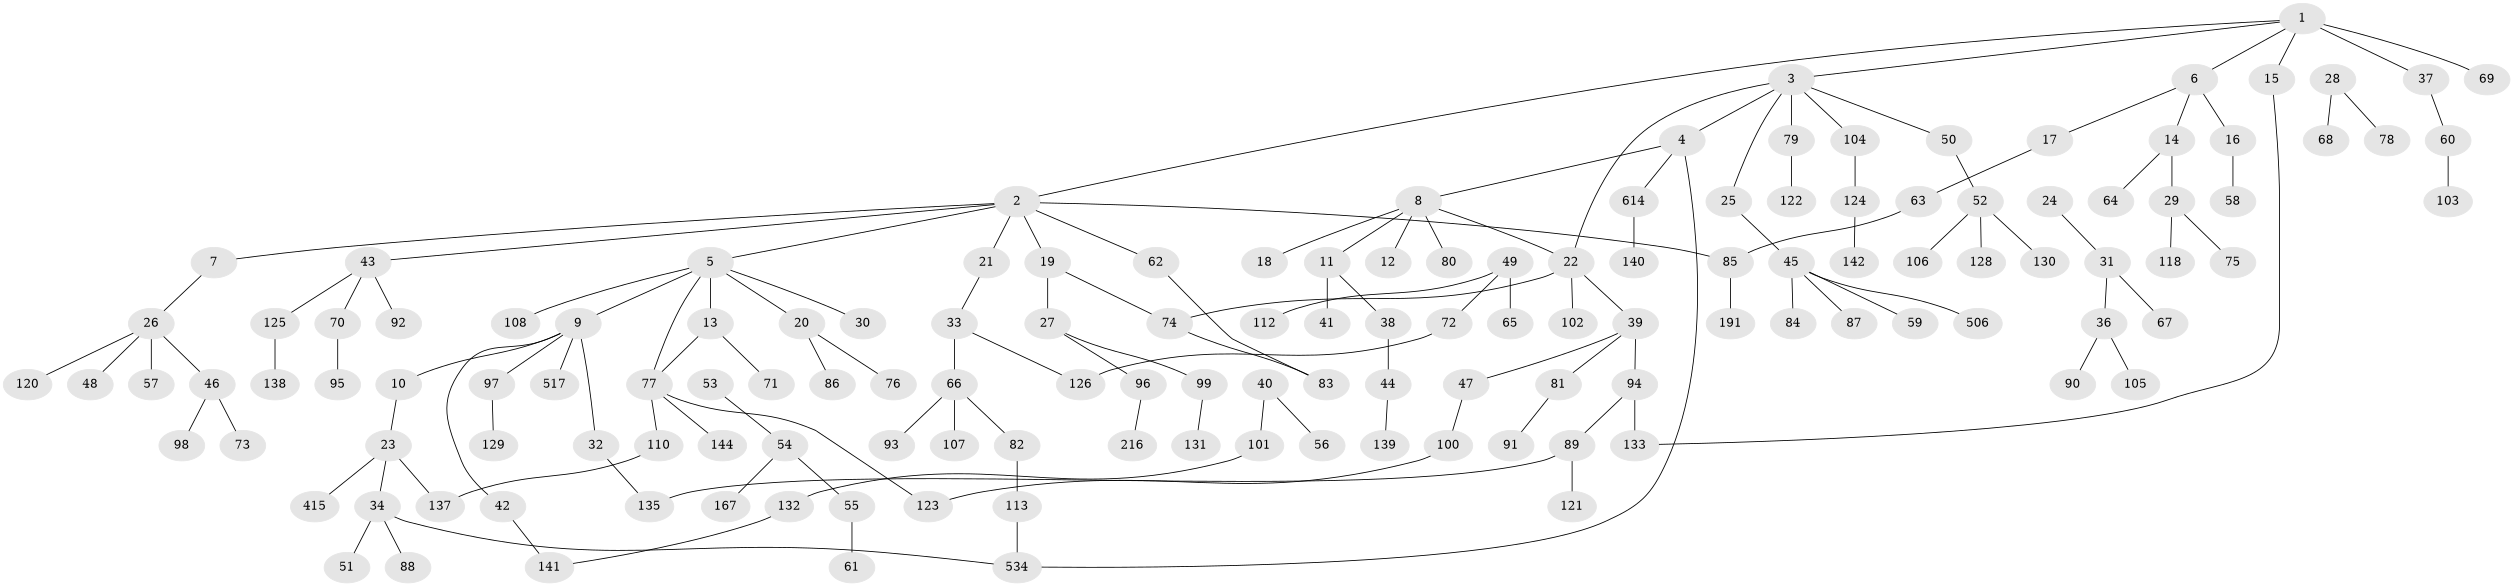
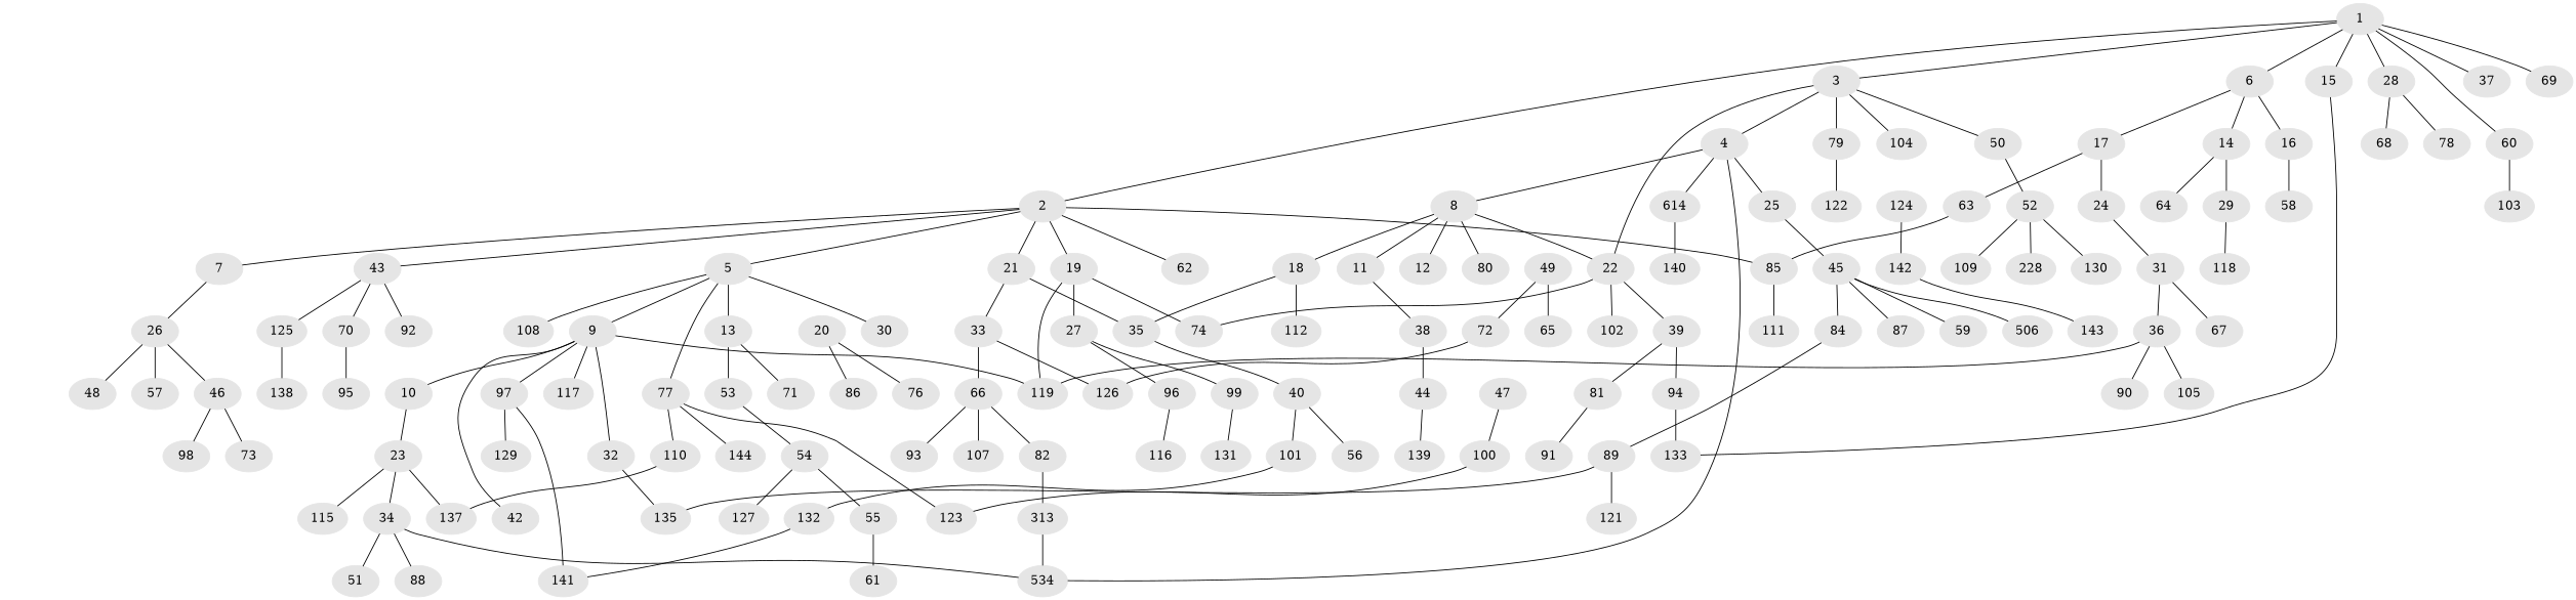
  graph {
    node [color=gray90 style=filled]
    1
    2
    3
    6
    15
    28
    37
    60
    69
    5
    7
    19
    21
    43
    62
    85
    4
    22
    25
    50
    79
    104
    14
    16
    17
    133
    68
    78
    103
    9
    13
    20
    30
    77
    108
    26
+   119
    27
    74
+   35
    33
    70
    92
    125
-   83
-   111 [label=191]
+   111
    8
    n48 [label=614]
    n49 [label=534]
    39
    102
    45
    52
    122
    124
    11
    12
    18
    80
    140
    10
    32
    42
    97
-   117 [label=517]
+   117
    53
    71
    76
    86
    110
    123
    144
    29
    64
    58
    24
    63
    46
    48
    57
-   120
    38
-   41
    23
    135
    129
    141
    34
-   115 [label=415]
+   115
    137
    44
    54
-   75
    118
    31
    40
    96
    99
    66
    126
    47
    81
    94
    51
    88
    36
    67
    87
    59
    84
    n111 [label=506]
    73
    98
    49
    65
    72
    112
-   116 [label=216]
+   116
    131
    90
    105
    82
    93
    107
    56
    101
    139
    100
    91
    132
    95
    138
    89
-   109 [label=106]
-   128
+   109
+   128 [label=228]
    130
    55
-   127 [label=167]
+   127
    61
-   113
+   113 [label=313]
    121
    142
+   143
    1 -- 2
    1 -- 3
    1 -- 6
    1 -- 15
+   1 -- 28
    1 -- 37
-   37 -- 60
+   1 -- 60
    1 -- 69
    2 -- 5
    2 -- 7
    2 -- 19
    2 -- 21
    2 -- 43
    2 -- 62
    2 -- 85
    3 -- 4
    3 -- 22
-   3 -- 25
+   4 -- 25
    3 -- 50
    3 -- 79
    3 -- 104
    6 -- 14
    6 -- 16
    6 -- 17
    15 -- 133
    28 -- 68
    28 -- 78
    60 -- 103
    5 -- 9
    5 -- 13
-   5 -- 20
    5 -- 30
    5 -- 77
    5 -- 108
    7 -- 26
+   19 -- 119
    19 -- 27
    19 -- 74
+   21 -- 35
    21 -- 33
    43 -- 70
    43 -- 92
    43 -- 125
-   62 -- 83
    85 -- 111
    4 -- 8
    4 -- n48
    4 -- n49
    22 -- 74
    22 -- 39
    22 -- 102
    25 -- 45
    50 -- 52
    79 -- 122
-   104 -- 124
    14 -- 29
    14 -- 64
    16 -- 58
+   17 -- 24
    17 -- 63
+   9 -- 119
    9 -- 10
    9 -- 32
    9 -- 42
    9 -- 97
    9 -- 117
-   13 -- 77
+   13 -- 53
    13 -- 71
    20 -- 76
    20 -- 86
    77 -- 110
    77 -- 123
    77 -- 144
    26 -- 46
    26 -- 48
    26 -- 57
-   26 -- 120
    27 -- 96
    27 -- 99
-   74 -- 83
+   35 -- 40
    33 -- 66
    33 -- 126
    70 -- 95
    125 -- 138
    8 -- 22
    8 -- 11
    8 -- 12
    8 -- 18
    8 -- 80
    n48 -- 140
-   39 -- 47
    39 -- 81
    39 -- 94
    45 -- 87
    45 -- 59
    45 -- 84
    45 -- n111
    52 -- 109
    52 -- 128
    52 -- 130
    124 -- 142
    11 -- 38
-   11 -- 41
+   18 -- 35
    10 -- 23
    32 -- 135
    97 -- 129
-   42 -- 141
+   97 -- 141
    53 -- 54
    110 -- 137
-   29 -- 75
    29 -- 118
    24 -- 31
    63 -- 85
    46 -- 73
    46 -- 98
    38 -- 44
    23 -- 34
    23 -- 115
    23 -- 137
    34 -- n49
    34 -- 51
    34 -- 88
    44 -- 139
    54 -- 55
    54 -- 127
    31 -- 36
    31 -- 67
    40 -- 56
    40 -- 101
    96 -- 116
    99 -- 131
    66 -- 82
    66 -- 93
    66 -- 107
    47 -- 100
    81 -- 91
    94 -- 133
+   36 -- 119
    36 -- 90
    36 -- 105
-   94 -- 89
+   84 -- 89
    49 -- 65
    49 -- 72
-   49 -- 112
+   18 -- 112
    72 -- 126
    82 -- 113
    101 -- 132
    100 -- 123
    132 -- 141
    89 -- 135
    89 -- 121
    55 -- 61
    113 -- n49
+   142 -- 143
  }
